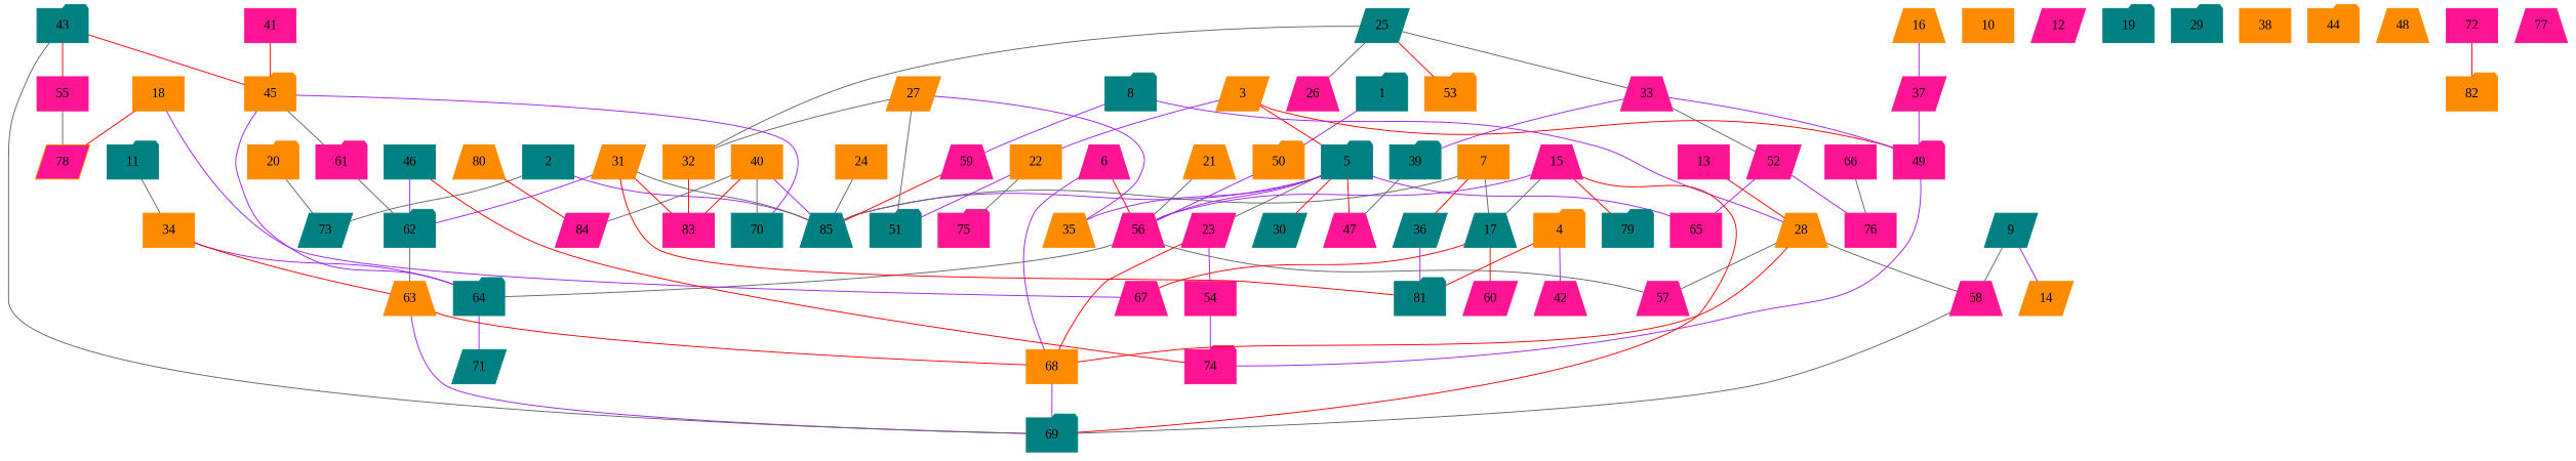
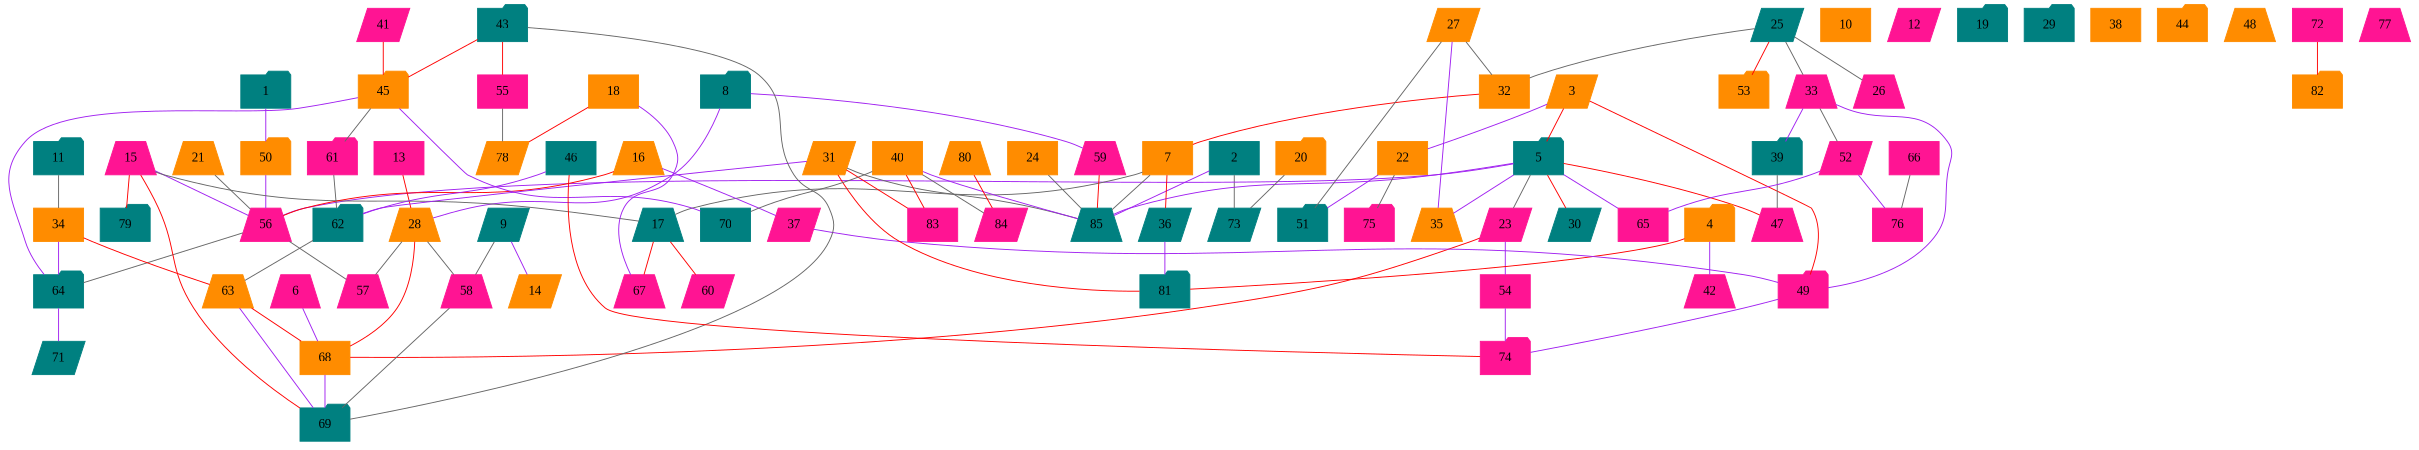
  graph {
    fontname="Liberation Serif"
    node [color=deeppink fontname="Liberation Serif" shape=folder style=filled]
    edge [color=purple fontname="Liberation Serif"]
    1 [color=teal]
    50 [color=darkorange]
    56 [shape=trapezium]
    2 [color=teal shape=box]
    73 [color=teal shape=parallelogram]
    85 [color=teal shape=trapezium]
    3 [color=darkorange shape=parallelogram]
    5 [color=teal]
    22 [color=darkorange shape=box]
    49
    23 [shape=parallelogram]
    30 [color=teal shape=parallelogram]
    35 [color=darkorange shape=trapezium]
    47 [shape=trapezium]
    65 [shape=box]
    51 [color=teal]
    75
    74
    4 [color=darkorange]
    42 [shape=trapezium]
    81 [color=teal]
    68 [color=darkorange shape=box]
    54 [shape=box]
    57 [shape=trapezium]
    64 [color=teal]
    6 [shape=trapezium]
    69 [color=teal]
    7 [color=darkorange shape=box]
    17 [color=teal shape=trapezium]
    36 [color=teal shape=parallelogram]
    60 [shape=parallelogram]
    67 [shape=trapezium]
    8 [color=teal]
    28 [color=darkorange shape=trapezium]
    59 [shape=trapezium]
    58 [shape=trapezium]
    9 [color=teal shape=parallelogram]
    14 [color=darkorange shape=parallelogram]
    10 [color=darkorange shape=box]
    11 [color=teal]
    34 [color=darkorange shape=box]
    63 [color=darkorange shape=trapezium]
    12 [shape=parallelogram]
    13 [shape=box]
    15 [shape=trapezium]
    79 [color=teal]
    16 [color=darkorange shape=trapezium]
    37 [shape=parallelogram]
    18 [color=darkorange shape=box]
-   78 [color=darkorange shape=parallelogram fillcolor=deeppink]
+   78 [color=darkorange shape=parallelogram]
    19 [color=teal]
    20 [color=darkorange]
    21 [color=darkorange shape=trapezium]
    33 [shape=trapezium]
    39 [color=teal]
    52 [shape=parallelogram]
    24 [color=darkorange shape=box]
    25 [color=teal shape=parallelogram]
    26 [shape=trapezium]
    32 [color=darkorange shape=box]
    53 [color=darkorange]
    83 [shape=box]
    27 [color=darkorange shape=parallelogram]
    29 [color=teal]
    31 [color=darkorange shape=parallelogram]
    62 [color=teal]
    76 [shape=box]
    71 [color=teal shape=parallelogram]
    38 [color=darkorange shape=box]
    40 [color=darkorange shape=box]
    70 [color=teal shape=box]
    84 [shape=parallelogram]
-   41 [shape=box]
+   41 [shape=parallelogram]
    45 [color=darkorange]
    61
    43 [color=teal]
    55 [shape=box]
    44 [color=darkorange]
    46 [color=teal shape=box]
    48 [color=darkorange shape=trapezium]
    66 [shape=box]
    72 [shape=box]
    82 [color=darkorange]
    77 [shape=trapezium]
    80 [color=darkorange shape=trapezium]
    1 -- 50
    50 -- 56
    56 -- 57 [color=gray40]
    56 -- 64 [color=gray40]
    2 -- 73 [color=gray40]
    2 -- 85
    3 -- 5 [color=red]
    3 -- 22
    3 -- 49 [color=red]
    5 -- 56
    5 -- 85
    5 -- 23 [color=gray40]
    5 -- 30 [color=red]
    5 -- 35
    5 -- 47 [color=red]
    5 -- 65
    22 -- 51
    22 -- 75 [color=gray40]
    49 -- 74
    23 -- 68 [color=red]
    23 -- 54
    4 -- 42
    4 -- 81 [color=red]
    68 -- 69
    54 -- 74
    64 -- 71
    6 -- 68
    7 -- 85 [color=gray40]
    7 -- 17 [color=gray40]
    7 -- 36 [color=red]
    17 -- 60 [color=red]
    17 -- 67 [color=red]
    36 -- 81
    8 -- 28
    8 -- 59
    28 -- 68 [color=red]
    28 -- 57 [color=gray40]
    28 -- 58 [color=gray40]
    59 -- 85 [color=red]
    58 -- 69 [color=gray40]
    9 -- 58 [color=gray40]
    9 -- 14
    11 -- 34 [color=gray40]
    34 -- 64
    34 -- 63 [color=red]
    63 -- 68 [color=red]
    63 -- 69
    13 -- 28 [color=red]
    15 -- 56
    15 -- 69 [color=red]
    15 -- 17 [color=gray40]
    15 -- 79 [color=red]
-   6 -- 56 [color=red]
+   16 -- 56 [color=red]
    16 -- 37
    37 -- 49
    18 -- 67
    18 -- 78 [color=red]
    20 -- 73 [color=gray40]
    21 -- 56 [color=gray40]
    33 -- 49
    33 -- 39
    33 -- 52 [color=gray40]
    39 -- 47 [color=gray40]
    52 -- 65
    52 -- 76
    24 -- 85 [color=gray40]
    25 -- 33 [color=gray40]
    25 -- 26 [color=gray40]
    25 -- 32 [color=gray40]
    25 -- 53 [color=red]
-   32 -- 83 [color=red]
+   32 -- 7 [color=red]
    27 -- 35
    27 -- 51 [color=gray40]
    27 -- 32 [color=gray40]
    31 -- 85 [color=gray40]
    31 -- 81 [color=red]
    31 -- 83 [color=red]
    31 -- 62
    62 -- 63 [color=gray40]
    40 -- 85
    40 -- 83 [color=red]
    40 -- 70 [color=gray40]
    40 -- 84 [color=gray40]
    41 -- 45 [color=red]
    45 -- 64
    45 -- 70
    45 -- 61 [color=gray40]
    61 -- 62 [color=gray40]
    43 -- 69 [color=gray40]
    43 -- 45 [color=red]
    43 -- 55 [color=red]
    55 -- 78 [color=gray40]
    46 -- 74 [color=red]
    46 -- 62
    66 -- 76 [color=gray40]
    72 -- 82 [color=red]
    80 -- 84 [color=red]
  }
